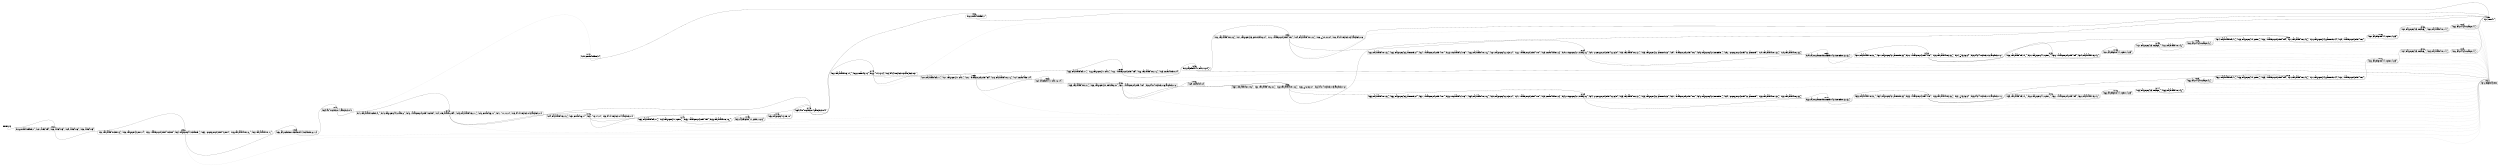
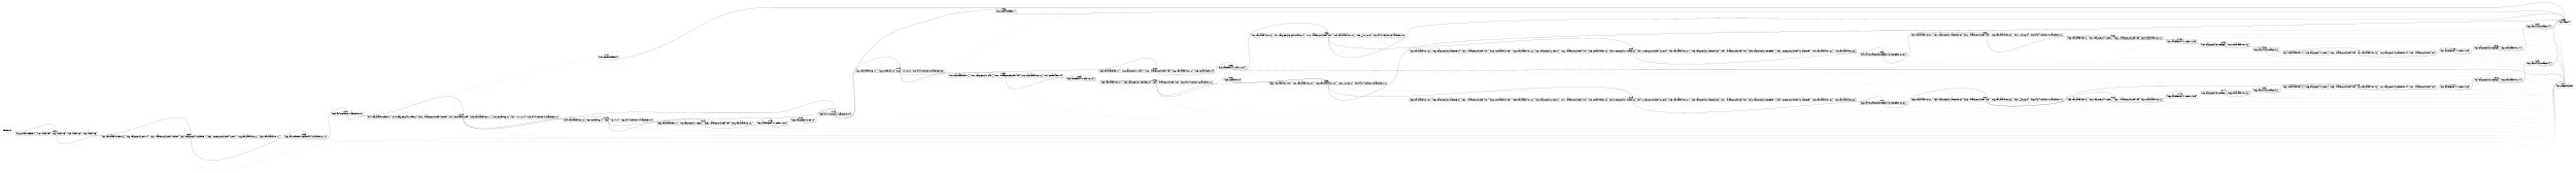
  digraph {
    rankdir=LR
    node [shape=record]
    edge [headport=n tailport=s]
    n1 [label=BB_entry773 shape=none]
    n2 [label="{40226: constant[undefined,v1]|40227: vardecl['self']|40228: vardecl['_7e5']|40229: vardecl['_7e6']|40230: vardecl['_7e5']}"]
    n3 [label="{40231: read-variable['MochiKit',v5,-]|40232: read-property[v5,'DOM',v4]|40233: \<variable-non-null-undef\>['MochiKit']|40234: read-property[v4,'isChildNode',-]|40235: \<property-non-null-undef\>[v5,'DOM']|40236: read-variable['_7e2',v6,-]|40237: read-variable['_7e1',v7,-]}"]
    n4 [label="{40238: call-MochiKit.DOM.isChildNode [v4,'isChildNode',v6,v7,v2]}"]
    n5 [label="{40378: exceptional-return}"]
    n6 [label="{40239: if[v2](true-block:10741,false-block:10742)}"]
    n7 [label="{40240: constant[undefined,v1]}"]
    n8 [label="{40241: read-variable['MochiKit',v9,-]|40242: read-property[v9,'Sortable',v8]|40243: \<variable-non-null-undef\>['MochiKit']|40244: write-variable[v8,'self']*|40245: read-variable['_7e3',v11,-]|40246: constant[0.33,v12]|40247: \>[v11,v12,v10]|40248: if[v10](true-block:10743,false-block:10747)}"]
    n9 [label="{40377: return[v1]}"]
    n10 [label="{40259: if[v10](true-block:10748,false-block:10749)}"]
    n11 [label="{40249: read-variable['_7e3',v13,-]|40250: constant[0.66,v14]|40251: \<[v13,v14,v10]|40252: if[v10](true-block:10744,false-block:10747)}"]
    n12 [label="{40260: constant[undefined,v1]}"]
    n13 [label="{40261: read-variable['_7e3',v14,-]|40262: constant[0.5,v15]|40263: \>[v14,v15,v13]|40264: if[v13](true-block:10750,false-block:10751)}"]
    n14 [label="{40253: read-variable['self',v17,-]|40254: read-property[v17,'options',-]|40255: \<variable-non-null-undef\>['self']|40256: read-variable['_7e2',v18,-]}"]
    n15 [label="{40265: read-variable['self',v17,-]|40266: read-property[v17,'mark',-]|40267: \<variable-non-null-undef\>['self']|40268: read-variable['_7e2',v18,-]|40269: constant[\"before\",v19]}"]
    n16 [label="{40270: read-variable['self',v17,-]|40271: read-property[v17,'mark',-]|40272: \<variable-non-null-undef\>['self']|40273: read-variable['_7e2',v18,-]|40274: constant[\"after\",v19]}"]
    n17 [label="{40257: call-self.options [v17,'options',v18,v15]}"]
    n18 [label="{40258: read-property[v15,'tree',v10]}"]
    n19 [label="{40275: call-self.mark [v17,'mark',v18,v19,-]*}"]
    n20 [label="{40324: call-self.mark [v17,'mark',v18,v19,-]*}"]
    n21 [label="{40276: read-variable['_7e2',v23,-]|40277: read-property[v23,'previousSibling',v21]|40278: \<variable-non-null-undef\>['_7e2']|40279: read-variable['_7e1',v22,-]|40280: !=[v21,v22,v20]|40281: if[v20](true-block:10754,false-block:10780)}"]
    n22 [label="{40325: read-variable['_7e2',v21,-]|40326: read-property[v21,'nextSibling',v20]|40327: \<variable-non-null-undef\>['_7e2']|40328: if[v20](true-block:10768,false-block:10767)}"]
    n23 [label="{40282: read-variable['_7e1',v25,-]|40283: read-property[v25,'parentNode',v24]|40284: \<variable-non-null-undef\>['_7e1']|40285: write-variable[v24,'_7e5']*|40286: read-variable['_7e1',v28,-]|40287: read-property[v28,'style',v27]|40288: \<variable-non-null-undef\>['_7e1']|40289: constant[\"hidden\",v26]|40290: write-property[v27,'visibility',v26]|40291: \<property-non-null-undef\>[v28,'style']*|40292: read-variable['_7e2',v31,-]|40293: read-property[v31,'parentNode',v30]|40294: \<variable-non-null-undef\>['_7e2']|40295: read-property[v30,'insertBefore',-]|40296: \<property-non-null-undef\>[v31,'parentNode']|40297: read-variable['_7e1',v32,-]|40298: read-variable['_7e2',v33,-]}"]
    n24 [label="{40330: write-variable[v20,'_7e6']*|40331: read-variable['_7e6',v22,-]|40332: read-variable['_7e1',v23,-]|40333: !=[v22,v23,v21]|40334: if[v21](true-block:10769,false-block:10780)}"]
    n25 [label="{40329: constant[null,v20]}"]
    n26 [label="{40299: call-_7e2.parentNode.insertBefore [v30,'insertBefore',v32,v33,-]*}"]
    n27 [label="{40300: read-variable['_7e2',v37,-]|40301: read-property[v37,'parentNode',v35]|40302: \<variable-non-null-undef\>['_7e2']|40303: read-variable['_7e5',v36,-]|40304: !=[v35,v36,v34]|40305: if[v34](true-block:10757,false-block:10761)}"]
    n28 [label="{40306: read-variable['self',v41,-]|40307: read-property[v41,'options',-]|40308: \<variable-non-null-undef\>['self']|40309: read-variable['_7e5',v42,-]}"]
    n29 [label="{40314: read-variable['self',v41,-]|40315: read-property[v41,'options',-]|40316: \<variable-non-null-undef\>['self']|40317: read-variable['_7e2',v43,-]|40318: read-property[v43,'parentNode',v42]|40319: \<variable-non-null-undef\>['_7e2']}"]
    n30 [label="{40310: call-self.options [v41,'options',v42,v39]}"]
    n31 [label="{40320: call-self.options [v41,'options',v42,v39]}"]
    n32 [label="{40311: read-property[v39,'onChange',-]|40312: read-variable['_7e1',v43,-]}"]
    n33 [label="{40321: read-property[v39,'onChange',-]|40322: read-variable['_7e1',v44,-]}"]
    n34 [label="{40313: call-null [v39,'onChange',v43,-]*}"]
    n35 [label="{40323: call-null [v39,'onChange',v44,-]*}"]
    n36 [label="{40335: read-variable['_7e1',v25,-]|40336: read-property[v25,'parentNode',v24]|40337: \<variable-non-null-undef\>['_7e1']|40338: write-variable[v24,'_7e5']*|40339: read-variable['_7e1',v28,-]|40340: read-property[v28,'style',v27]|40341: \<variable-non-null-undef\>['_7e1']|40342: constant[\"hidden\",v26]|40343: write-property[v27,'visibility',v26]|40344: \<property-non-null-undef\>[v28,'style']*|40345: read-variable['_7e2',v31,-]|40346: read-property[v31,'parentNode',v30]|40347: \<variable-non-null-undef\>['_7e2']|40348: read-property[v30,'insertBefore',-]|40349: \<property-non-null-undef\>[v31,'parentNode']|40350: read-variable['_7e1',v32,-]|40351: read-variable['_7e6',v33,-]}"]
    n37 [label="{40352: call-_7e2.parentNode.insertBefore [v30,'insertBefore',v32,v33,-]*}"]
    n38 [label="{40353: read-variable['_7e2',v37,-]|40354: read-property[v37,'parentNode',v35]|40355: \<variable-non-null-undef\>['_7e2']|40356: read-variable['_7e5',v36,-]|40357: !=[v35,v36,v34]|40358: if[v34](true-block:10772,false-block:10776)}"]
    n39 [label="{40359: read-variable['self',v41,-]|40360: read-property[v41,'options',-]|40361: \<variable-non-null-undef\>['self']|40362: read-variable['_7e5',v42,-]}"]
    n40 [label="{40367: read-variable['self',v41,-]|40368: read-property[v41,'options',-]|40369: \<variable-non-null-undef\>['self']|40370: read-variable['_7e2',v43,-]|40371: read-property[v43,'parentNode',v42]|40372: \<variable-non-null-undef\>['_7e2']}"]
    n41 [label="{40363: call-self.options [v41,'options',v42,v39]}"]
    n42 [label="{40373: call-self.options [v41,'options',v42,v39]}"]
    n43 [label="{40364: read-property[v39,'onChange',-]|40365: read-variable['_7e1',v43,-]}"]
    n44 [label="{40374: read-property[v39,'onChange',-]|40375: read-variable['_7e1',v44,-]}"]
    n45 [label="{40366: call-null [v39,'onChange',v43,-]*}"]
    n46 [label="{40376: call-null [v39,'onChange',v44,-]*}"]
    n1 -> n2 [headlabel="    10737"]
    n2 -> n3 [headlabel="      10738"]
    n3 -> n4 [headlabel="      10739"]
    n3 -> n5 [color=gray headlabel="      10781"]
    n4 -> n5 [color=gray]
    n4 -> n6 [headlabel="      10740"]
    n6 -> n7 [color=gray headlabel="      10741"]
    n6 -> n8 [headlabel="      10742"]
    n7 -> n9 [headlabel="      10780"]
    n8 -> n5 [color=gray]
    n8 -> n10 [headlabel="      10747"]
    n8 -> n11 [headlabel="      10743"]
    n10 -> n12 [headlabel="      10748"]
    n10 -> n13 [headlabel="      10749"]
    n11 -> n5 [color=gray]
    n11 -> n10
    n11 -> n14 [headlabel="      10744"]
    n12 -> n9
    n13 -> n5 [color=gray]
    n13 -> n15 [headlabel="      10750"]
    n13 -> n16 [headlabel="      10751"]
    n14 -> n5 [color=gray]
    n14 -> n17 [headlabel="      10745"]
    n15 -> n5 [color=gray]
    n15 -> n19 [headlabel="      10752"]
    n16 -> n5 [color=gray]
    n16 -> n20 [headlabel="      10765"]
    n17 -> n5 [color=gray]
    n17 -> n18 [headlabel="      10746"]
    n18 -> n5 [color=gray]
    n18 -> n10
    n19 -> n5 [color=black]
    n19 -> n21 [headlabel="      10753"]
    n20 -> n5 [color=gray]
    n20 -> n22 [headlabel="      10766"]
    n21 -> n5 [color=gray]
    n21 -> n9
    n21 -> n23 [headlabel="      10754"]
    n22 -> n5 [color=gray]
    n22 -> n24 [headlabel="      10768"]
    n22 -> n25 [headlabel="      10767"]
    n23 -> n5 [color=gray]
    n23 -> n26 [headlabel="      10755"]
    n24 -> n5 [color=gray]
    n24 -> n9
    n24 -> n36 [headlabel="      10769"]
    n25 -> n24
    n26 -> n5 [color=gray]
    n26 -> n27 [headlabel="      10756"]
    n27 -> n5 [color=gray]
    n27 -> n28 [headlabel="      10757"]
-   n27 -> n29 [headlabel="      10761"]
    n28 -> n5 [color=gray]
    n28 -> n30 [headlabel="      10758"]
    n29 -> n5 [color=gray]
    n29 -> n31 [headlabel="      10762"]
    n30 -> n5 [color=gray]
    n30 -> n32 [headlabel="      10759"]
    n31 -> n5 [color=gray]
    n31 -> n33 [headlabel="      10763"]
    n32 -> n5 [color=gray]
    n32 -> n34 [headlabel="      10760"]
    n33 -> n5 [color=gray]
    n33 -> n35 [headlabel="      10764"]
    n34 -> n5 [color=gray]
    n34 -> n29
    n35 -> n5 [color=gray]
    n35 -> n9
    n36 -> n5 [color=gray]
    n36 -> n37 [headlabel="      10770"]
    n37 -> n5 [color=gray]
    n37 -> n38 [headlabel="      10771"]
    n38 -> n5 [color=gray]
    n38 -> n39 [headlabel="      10772"]
    n38 -> n40 [headlabel="      10776"]
    n39 -> n5 [color=gray]
    n39 -> n41 [headlabel="      10773"]
    n40 -> n42 [headlabel="      10777"]
    n41 -> n5 [color=gray]
    n41 -> n43 [color=gray headlabel="      10774"]
    n42 -> n5 [color=gray]
    n42 -> n44 [headlabel="      10778"]
    n43 -> n5 [color=gray]
    n43 -> n45 [headlabel="      10775"]
    n44 -> n46 [headlabel="      10779"]
    n45 -> n5 [color=gray]
    n45 -> n40
    n46 -> n5 [color=gray]
    n46 -> n9
  }
